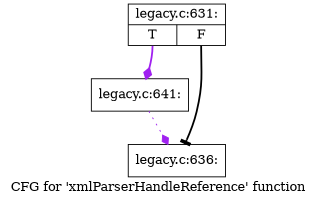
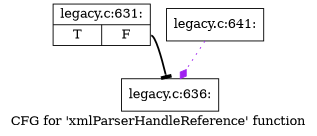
  digraph {
    label="CFG for 'xmlParserHandleReference' function"
    node [shape=record]
    edge [arrowhead=diamond color=purple style=bold]
    n1 [label="{legacy.c:631:|{<s0>T|<s1>F}}"]
    n2 [label="{legacy.c:641:}"]
    n3 [label="{legacy.c:636:}"]
-   n1 -> n2 [tailport=s0]
    n1 -> n3 [arrowhead=tee color=black tailport=s1]
    n2 -> n3 [style=dotted]
  }
